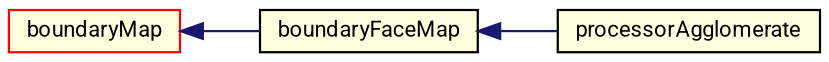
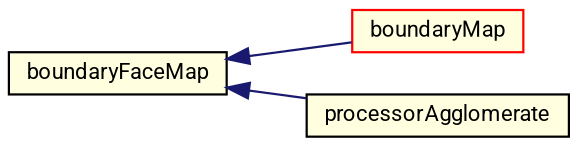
  digraph {
    fontname=Roboto
    rankdir=LR
    node [color=black fillcolor=lightyellow fontname=Roboto fontsize=10 shape=record style=filled]
    edge [color=midnightblue dir=back fontname=Roboto fontsize=10 labelfontname=FreeSans labelfontsize=10 style=solid]
    n1 [fontcolor=black height=0.2 label=boundaryFaceMap width=0.4]
    n2 [color=red height=0.2 label=boundaryMap width=0.4]
    n3 [height=0.2 label=processorAgglomerate width=0.4]
-   n2 -> n1
+   n1 -> n2
    n1 -> n3
  }
